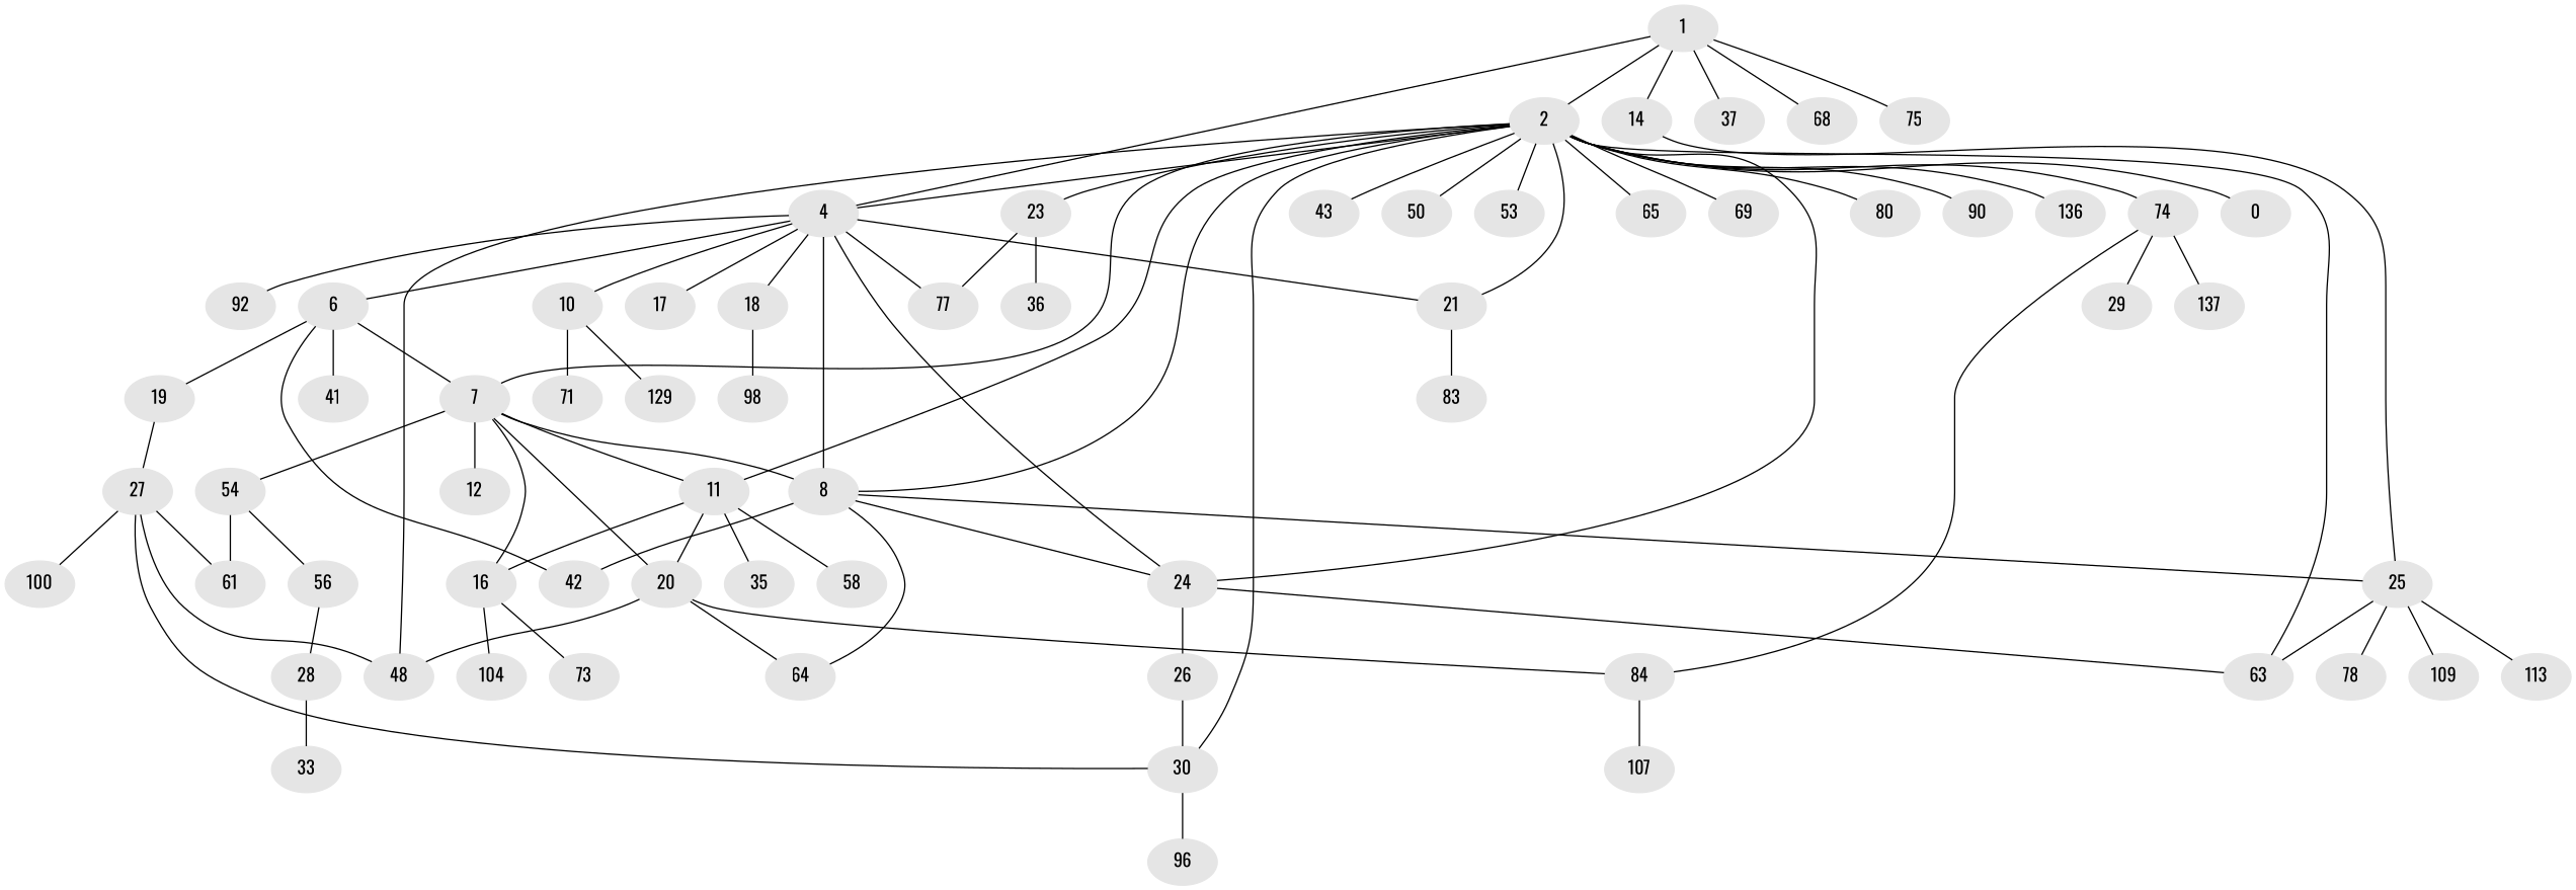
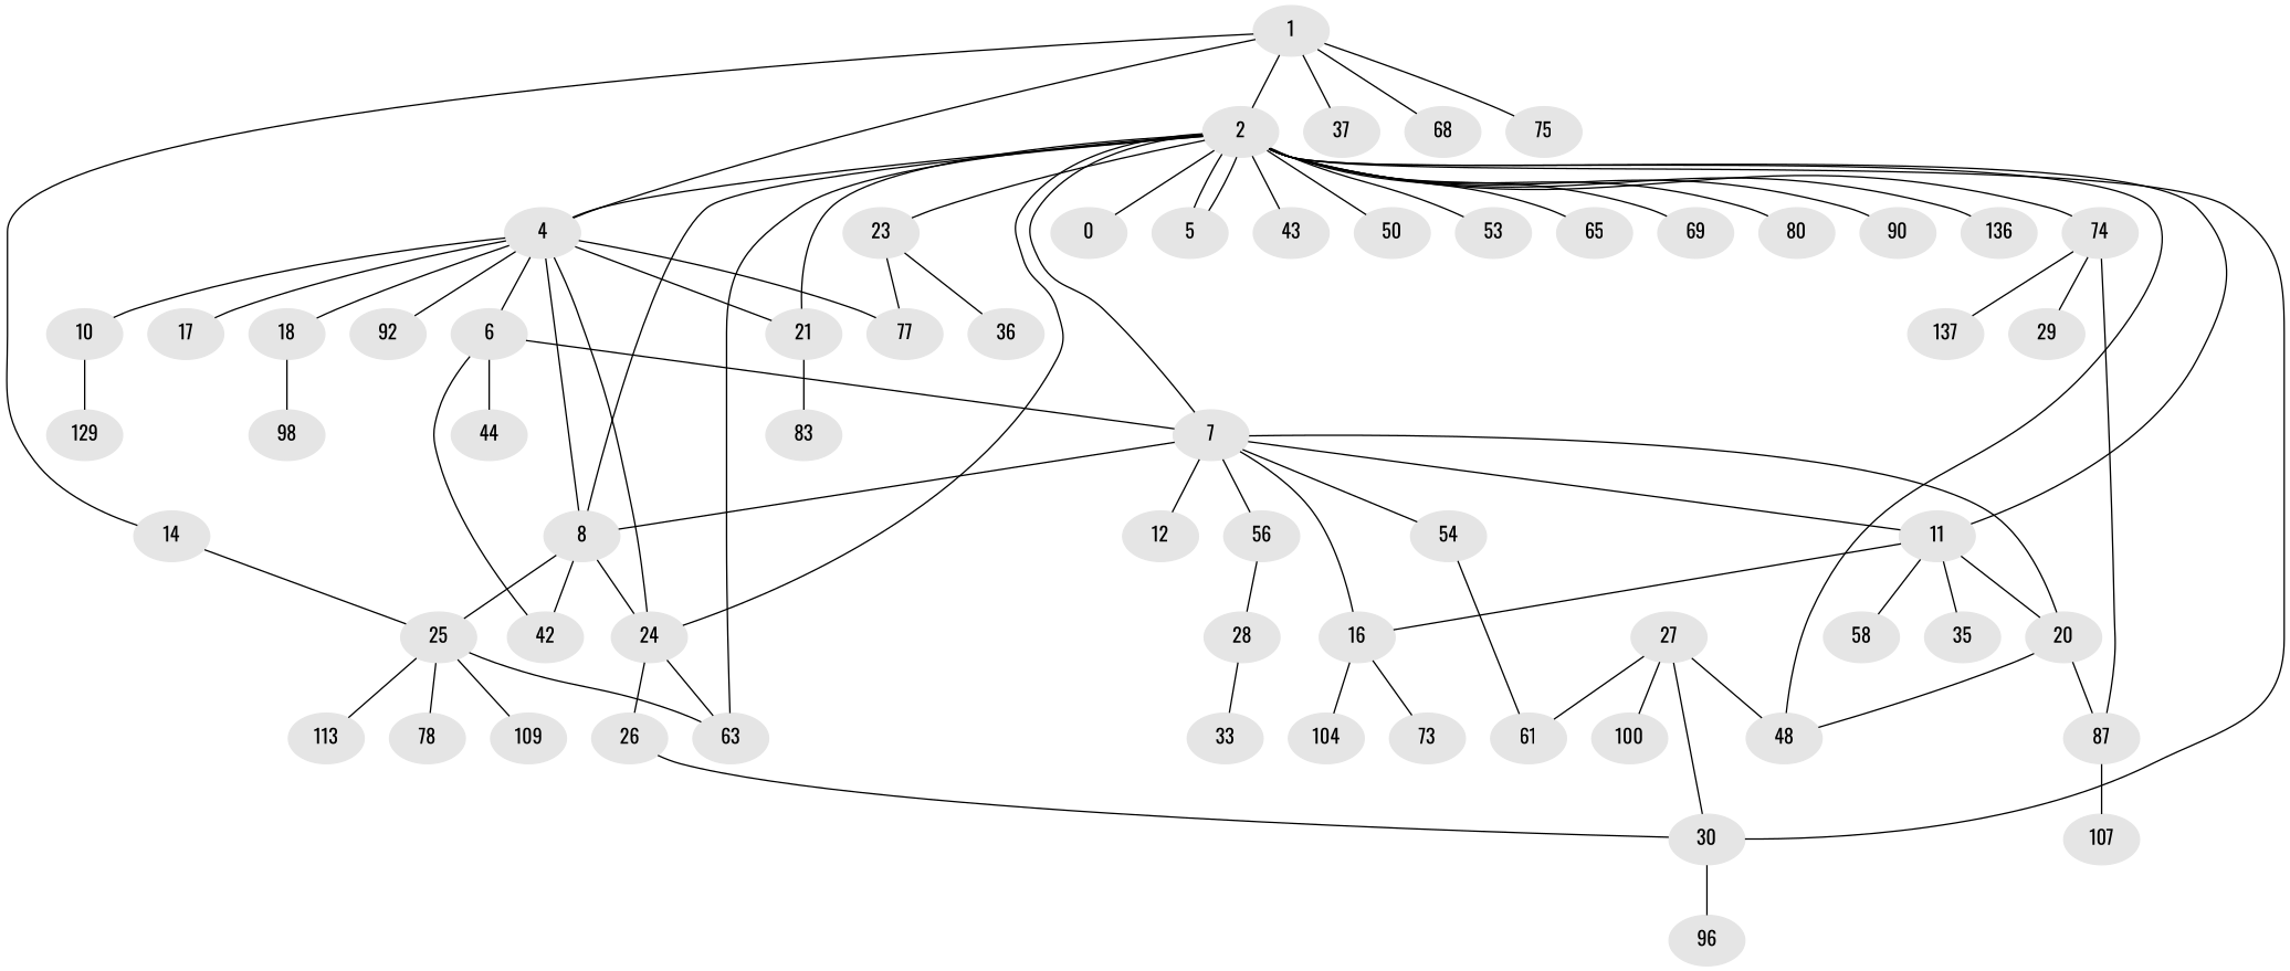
  graph {
    fontname=Oswald
    node [color=gray90 fontname=Oswald style=filled]
    edge [fontname=Oswald]
    1
    2
    4 [super="+15+72+101"]
    14 [super="+52"]
    37
    68 [super="+87"]
    75
    n8 [label=0]
+   5
    7 [super="+85+88+116+118+46+9"]
    8 [super="+32+34+59"]
    n12 [label=11 super="+22+35"]
    21
    23
    24
    30
    43
    50
    53
    63 [super="+103"]
    65 [super="+121+67"]
    69
    74
    80
    90
    136
    48 [super="+122+124+66+82"]
    6 [super="+11"]
    10
    17
    18
    77 [super="+99"]
    92
    25
    20 [super="+105+96+127+120+49"]
    12
    16
    54 [super="+132"]
    56
    42 [super="+47+81"]
-   64
    n42 [label=35 super="+45"]
    58
-   84
+   84 [label=87]
    83
    36
    26
    n48 [label=96 super="+123"]
    29
    137
-   19
-   41
-   71
+   41 [label=44]
    129
    98
    27 [super="+57+44+133+60+62"]
    61
    100
    73
    104 [super="+110"]
    28
    78
    109
    113
    33 [super="+119"]
    107
    1 -- 2
    1 -- 4
    1 -- 14
    1 -- 37
    1 -- 68
    1 -- 75
    2 -- 4
    2 -- n8
+   2 -- 5
+   2 -- 5
    2 -- 7
    2 -- 8
    2 -- n12
    2 -- 21
    2 -- 23
    2 -- 24
    2 -- 30
    2 -- 43
    2 -- 50
    2 -- 53
    2 -- 63
    2 -- 65
    2 -- 69
    2 -- 74
    2 -- 80
    2 -- 90
    2 -- 136
    2 -- 48
    4 -- 8 [weight=2]
    4 -- 21
    4 -- 24
    4 -- 6
    4 -- 10
    4 -- 17
    4 -- 18
    4 -- 77
    4 -- 92
    14 -- 25
    7 -- 8 [weight=2]
    7 -- n12
    7 -- 20 [weight=2]
    7 -- 12
    7 -- 16
    7 -- 54
-   54 -- 56
+   7 -- 56
    8 -- 24
    8 -- 25
    8 -- 42
-   8 -- 64
    n12 -- 20
    n12 -- 16
    n12 -- n42
    n12 -- 58
    21 -- 83
    23 -- 77
    23 -- 36
    24 -- 63
    24 -- 26
    30 -- n48
    74 -- 84
    74 -- 29
    74 -- 137
    6 -- 7 [weight=2]
    6 -- 42
-   6 -- 19
    6 -- 41
-   10 -- 71
    10 -- 129
    18 -- 98
    25 -- 63
    25 -- 78
    25 -- 109
    25 -- 113
    20 -- 48
-   20 -- 64
    20 -- 84
    16 -- 73
    16 -- 104
    54 -- 61
    56 -- 28
    84 -- 107
    26 -- 30
-   19 -- 27
    27 -- 30
    27 -- 48
    27 -- 61
    27 -- 100
    28 -- 33
  }
